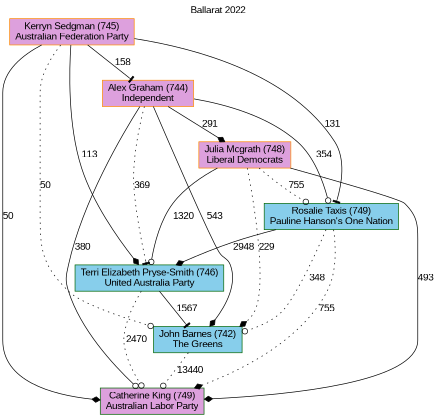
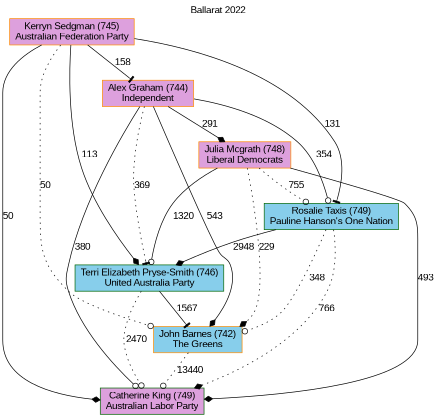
  digraph {
    fontname="Liberation Sans"
    label="Ballarat 2022"
    labelloc=t
    mclimit=10
    node [color=darkorange fillcolor=plum fontname="Liberation Sans" shape=box style=filled]
    edge [arrowhead=diamond fontname="Liberation Sans" style=solid]
    n1 [color=darkgreen fillcolor=skyblue label="Rosalie Taxis (749)\nPauline Hanson's One Nation"]
    n2 [color=darkgreen label="Catherine King (749)\nAustralian Labor Party"]
-   n3 [color=darkgreen fillcolor=skyblue label="John Barnes (742)\nThe Greens"]
+   n3 [fillcolor=skyblue label="John Barnes (742)\nThe Greens"]
    n4 [color=darkgreen fillcolor=skyblue label="Terri Elizabeth Pryse-Smith (746)\nUnited Australia Party"]
    n5 [label="Kerryn Sedgman (745)\nAustralian Federation Party"]
    n6 [label="Alex Graham (744)\nIndependent"]
    n7 [label="Julia Mcgrath (748)\nLiberal Democrats"]
-   n1 -> n2 [label=755 style=dotted]
+   n1 -> n2 [label=766 style=dotted]
    n1 -> n3 [arrowhead=odot label=348 style=dotted]
    n1 -> n4 [label=2948]
    n3 -> n2 [arrowhead=odot label=13440 style=dotted]
    n4 -> n2 [arrowhead=odot label=2470 style=dotted]
    n4 -> n3 [arrowhead=tee label=1567]
    n5 -> n1 [arrowhead=tee label=131]
    n5 -> n2 [label=50]
    n5 -> n3 [arrowhead=odot label=50 style=dotted]
    n5 -> n4 [label=113]
    n5 -> n6 [arrowhead=tee label=158]
    n6 -> n1 [arrowhead=odot label=354]
    n6 -> n2 [arrowhead=odot label=380]
    n6 -> n3 [label=543]
    n6 -> n4 [arrowhead=tee label=369 style=dotted]
    n6 -> n7 [label=291]
    n7 -> n1 [arrowhead=odot label=755 style=dotted]
    n7 -> n2 [label=493]
    n7 -> n3 [label=229 style=dotted]
    n7 -> n4 [arrowhead=odot label=1320]
  }
